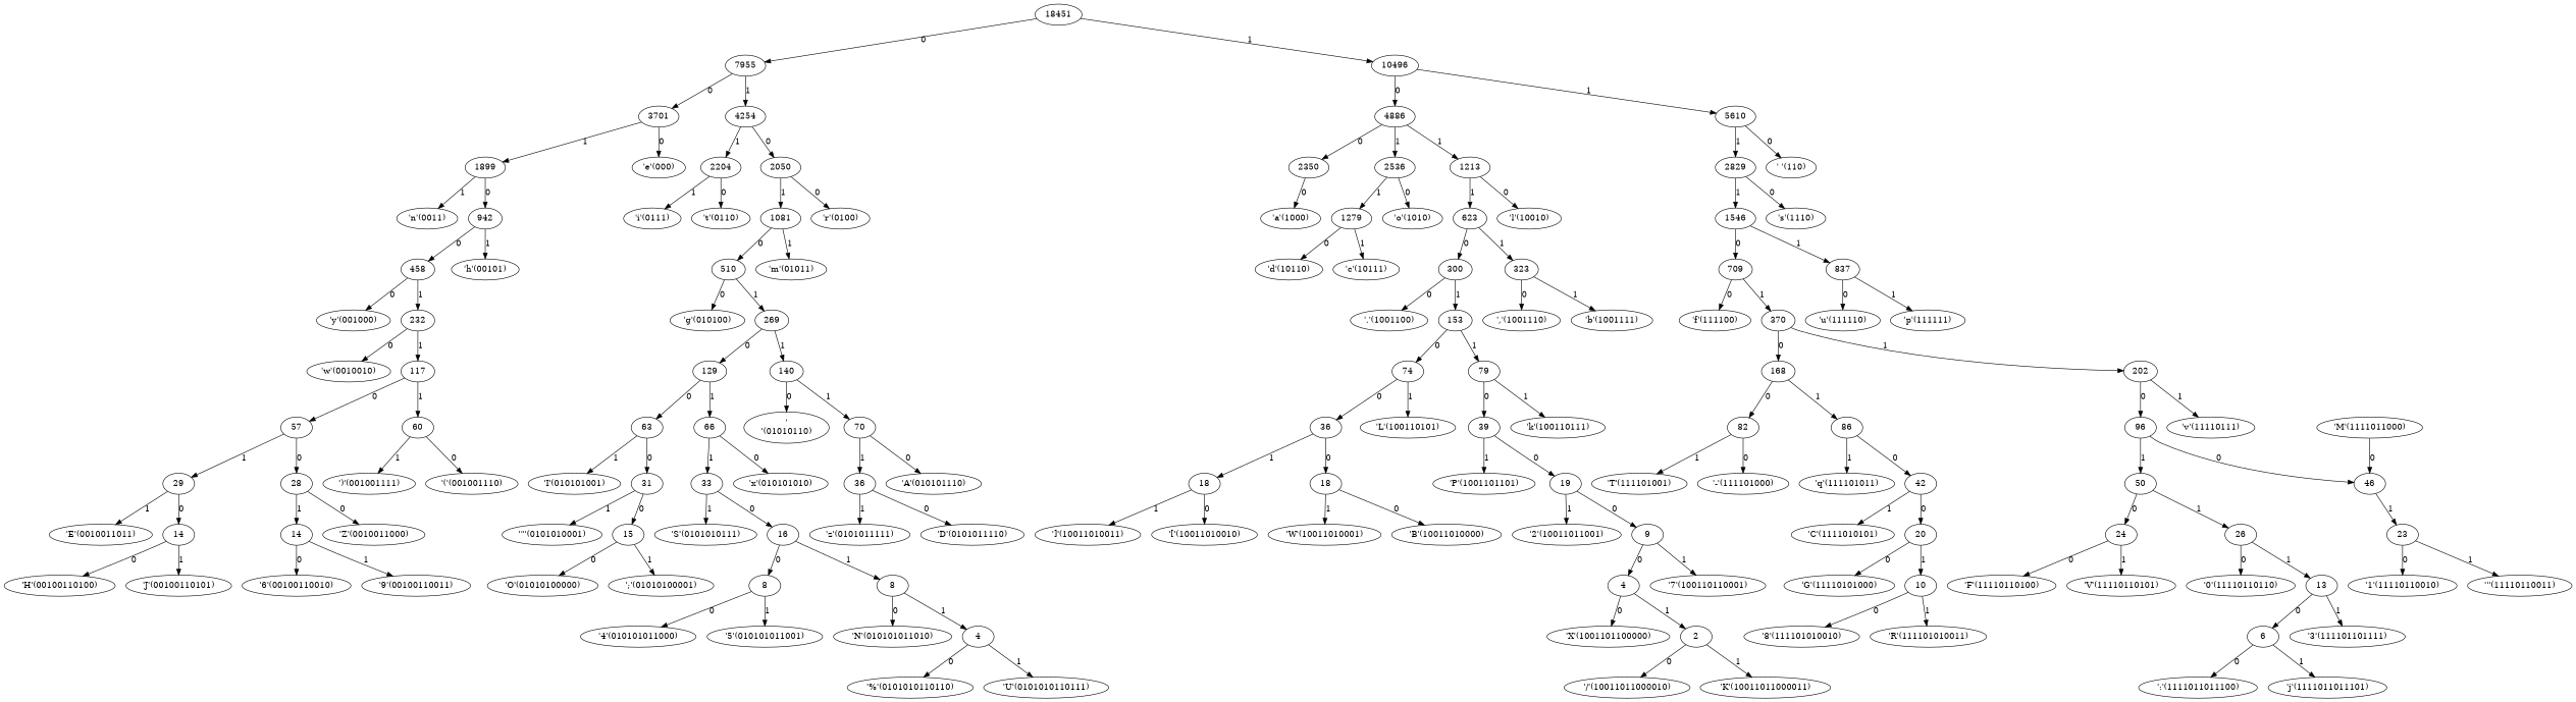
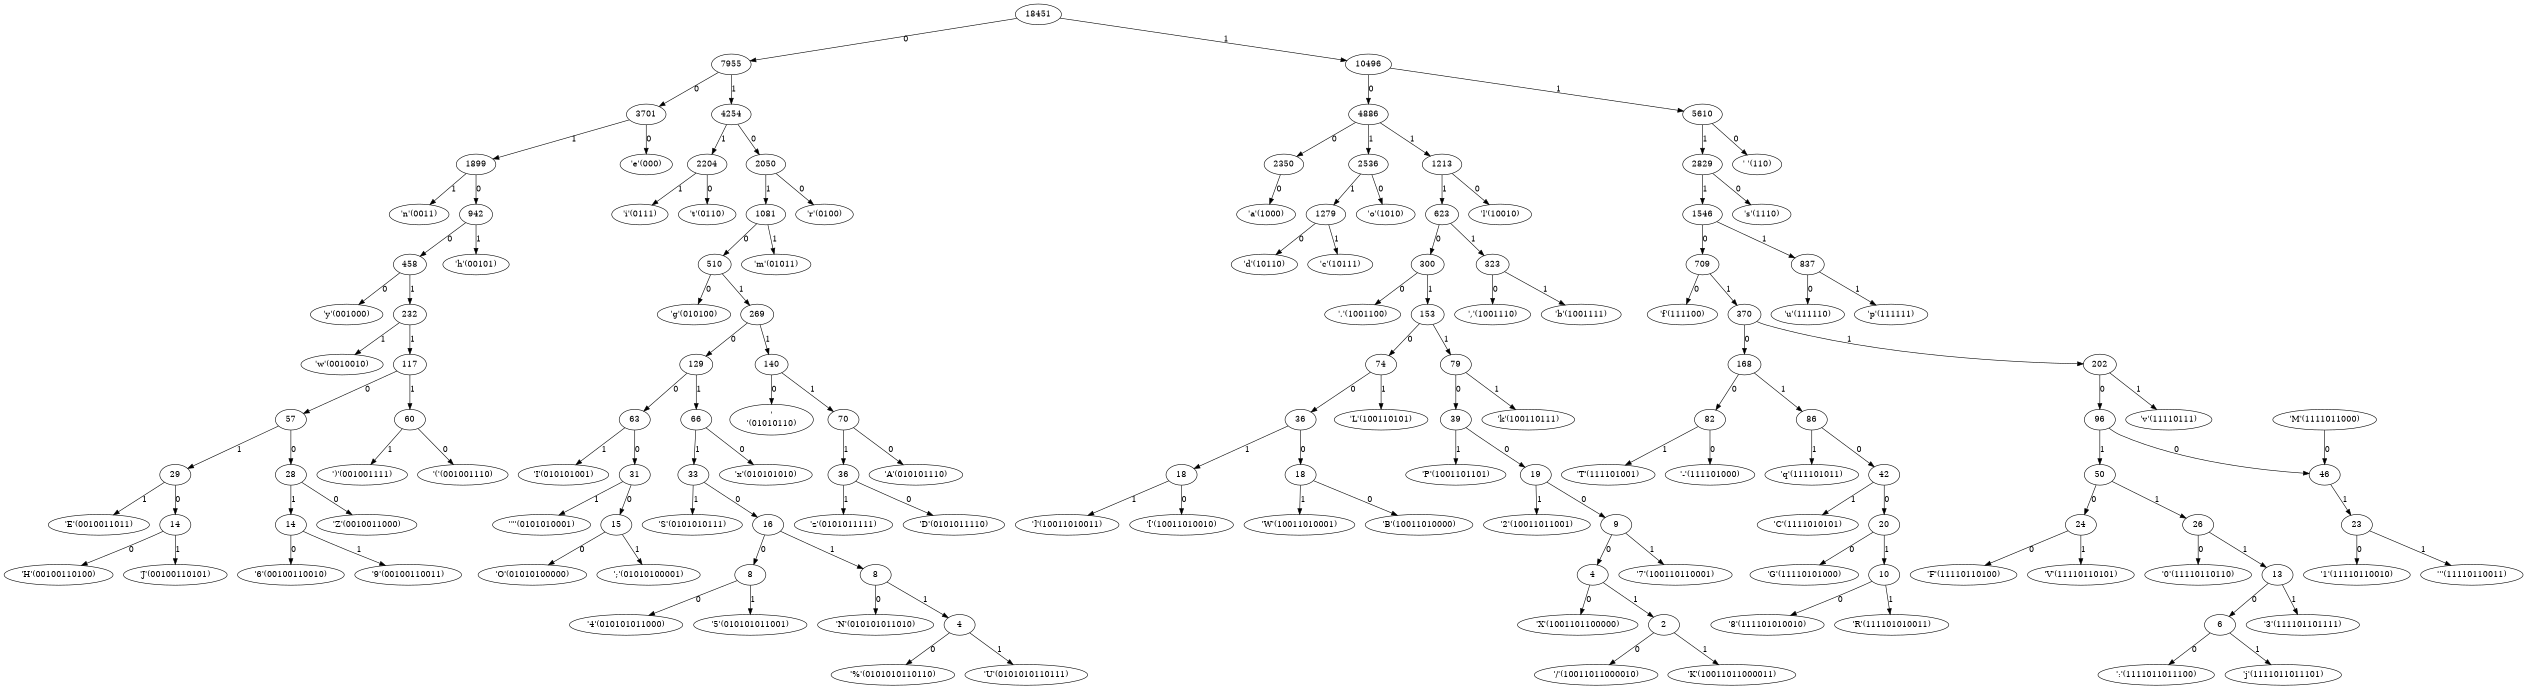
  digraph {
    n1 [label=18451]
    n2 [label=7955]
    n3 [label=10496]
    n4 [label=3701]
    n5 [label=4254]
    n6 [label=4886]
    n7 [label=5610]
    n8 [label="'e'(000)"]
    n9 [label=1899]
    n10 [label=2050]
    n11 [label=2204]
    n12 [label=942]
    n13 [label="'n'(0011)"]
    n14 [label=458]
    n15 [label="'h'(00101)"]
    n16 [label="'y'(001000)"]
    n17 [label=232]
    n18 [label="'w'(0010010)"]
    n19 [label=117]
    n20 [label=57]
    n21 [label=60]
    n22 [label=28]
    n23 [label=29]
    n24 [label="'('(001001110)"]
    n25 [label="')'(001001111)"]
    n26 [label="'Z'(0010011000)"]
    n27 [label=14]
    n28 [label=14]
    n29 [label="'E'(0010011011)"]
    n30 [label="'6'(00100110010)"]
    n31 [label="'9'(00100110011)"]
    n32 [label="'H'(00100110100)"]
    n33 [label="'J'(00100110101)"]
    n34 [label="'r'(0100)"]
    n35 [label=1081]
    n36 [label="'t'(0110)"]
    n37 [label="'i'(0111)"]
    n38 [label=510]
    n39 [label="'m'(01011)"]
    n40 [label="'g'(010100)"]
    n41 [label=269]
    n42 [label=129]
    n43 [label=140]
    n44 [label=63]
    n45 [label=66]
    n46 [label="'\n'(01010110)"]
    n47 [label=70]
    n48 [label=31]
    n49 [label="'I'(010101001)"]
    n50 [label="'x'(010101010)"]
    n51 [label=33]
    n52 [label=15]
    n53 [label="'\"'(0101010001)"]
    n54 [label="'O'(01010100000)"]
    n55 [label="';'(01010100001)"]
    n56 [label=16]
    n57 [label="'S'(0101010111)"]
    n58 [label=8]
    n59 [label=8]
    n60 [label="'4'(010101011000)"]
    n61 [label="'5'(010101011001)"]
    n62 [label="'N'(010101011010)"]
    n63 [label=4]
    n64 [label="'%'(0101010110110)"]
    n65 [label="'U'(0101010110111)"]
    n66 [label="'A'(010101110)"]
    n67 [label=36]
    n68 [label="'D'(0101011110)"]
    n69 [label="'z'(0101011111)"]
    n70 [label=2350]
    n71 [label=2536]
    n72 [label=1213]
    n73 [label="' '(110)"]
    n74 [label=2829]
    n75 [label="'a'(1000)"]
    n76 [label="'o'(1010)"]
    n77 [label=1279]
    n78 [label="'l'(10010)"]
    n79 [label=623]
    n80 [label=300]
    n81 [label=323]
    n82 [label="'.'(1001100)"]
    n83 [label=153]
    n84 [label="','(1001110)"]
    n85 [label="'b'(1001111)"]
    n86 [label=74]
    n87 [label=79]
    n88 [label=36]
    n89 [label="'L'(100110101)"]
    n90 [label=39]
    n91 [label="'k'(100110111)"]
    n92 [label=18]
    n93 [label=18]
    n94 [label="'B'(10011010000)"]
    n95 [label="'W'(10011010001)"]
    n96 [label="'['(10011010010)"]
    n97 [label="']'(10011010011)"]
    n98 [label=19]
    n99 [label="'P'(1001101101)"]
    n100 [label=9]
    n101 [label="'2'(10011011001)"]
    n102 [label=4]
    n103 [label="'7'(100110110001)"]
    n104 [label="'X'(1001101100000)"]
    n105 [label=2]
    n106 [label="'/'(10011011000010)"]
    n107 [label="'K'(10011011000011)"]
    n108 [label="'d'(10110)"]
    n109 [label="'c'(10111)"]
    n110 [label="'s'(1110)"]
    n111 [label=1546]
    n112 [label=709]
    n113 [label=837]
    n114 [label="'f'(111100)"]
    n115 [label=370]
    n116 [label="'u'(111110)"]
    n117 [label="'p'(111111)"]
    n118 [label=168]
    n119 [label=202]
    n120 [label=82]
    n121 [label=86]
    n122 [label=96]
    n123 [label="'v'(11110111)"]
    n124 [label="'-'(111101000)"]
    n125 [label="'T'(111101001)"]
    n126 [label=42]
    n127 [label="'q'(111101011)"]
    n128 [label=20]
    n129 [label="'C'(1111010101)"]
    n130 [label="'G'(11110101000)"]
    n131 [label=10]
    n132 [label="'8'(111101010010)"]
    n133 [label="'R'(111101010011)"]
    n134 [label=46]
    n135 [label=50]
    n136 [label=23]
    n137 [label=24]
    n138 [label=26]
    n139 [label="'M'(1111011000)"]
    n140 [label="'1'(11110110010)"]
    n141 [label="'''(11110110011)"]
    n142 [label="'F'(11110110100)"]
    n143 [label="'V'(11110110101)"]
    n144 [label="'0'(11110110110)"]
    n145 [label=13]
    n146 [label=6]
    n147 [label="'3'(111101101111)"]
    n148 [label="':'(1111011011100)"]
    n149 [label="'j'(1111011011101)"]
    n1 -> n2 [label=0]
    n1 -> n3 [label=1]
    n2 -> n4 [label=0]
    n2 -> n5 [label=1]
    n3 -> n6 [label=0]
    n3 -> n7 [label=1]
    n4 -> n8 [label=0]
    n4 -> n9 [label=1]
    n5 -> n10 [label=0]
    n5 -> n11 [label=1]
    n6 -> n70 [label=0]
    n6 -> n71 [label=1]
    n6 -> n72 [label=1]
    n7 -> n73 [label=0]
    n7 -> n74 [label=1]
    n9 -> n12 [label=0]
    n9 -> n13 [label=1]
    n10 -> n34 [label=0]
    n10 -> n35 [label=1]
    n11 -> n36 [label=0]
    n11 -> n37 [label=1]
    n12 -> n14 [label=0]
    n12 -> n15 [label=1]
    n14 -> n16 [label=0]
    n14 -> n17 [label=1]
-   n17 -> n18 [label=0]
+   n17 -> n18 [label=1]
    n17 -> n19 [label=1]
    n19 -> n20 [label=0]
    n19 -> n21 [label=1]
    n20 -> n22 [label=0]
    n20 -> n23 [label=1]
    n21 -> n24 [label=0]
    n21 -> n25 [label=1]
    n22 -> n26 [label=0]
    n22 -> n27 [label=1]
    n23 -> n28 [label=0]
    n23 -> n29 [label=1]
    n27 -> n30 [label=0]
    n27 -> n31 [label=1]
    n28 -> n32 [label=0]
    n28 -> n33 [label=1]
    n35 -> n38 [label=0]
    n35 -> n39 [label=1]
    n38 -> n40 [label=0]
    n38 -> n41 [label=1]
    n41 -> n42 [label=0]
    n41 -> n43 [label=1]
    n42 -> n44 [label=0]
    n42 -> n45 [label=1]
    n43 -> n46 [label=0]
    n43 -> n47 [label=1]
    n44 -> n48 [label=0]
    n44 -> n49 [label=1]
    n45 -> n50 [label=0]
    n45 -> n51 [label=1]
    n47 -> n66 [label=0]
    n47 -> n67 [label=1]
    n48 -> n52 [label=0]
    n48 -> n53 [label=1]
    n51 -> n56 [label=0]
    n51 -> n57 [label=1]
    n52 -> n54 [label=0]
    n52 -> n55 [label=1]
    n56 -> n58 [label=0]
    n56 -> n59 [label=1]
    n58 -> n60 [label=0]
    n58 -> n61 [label=1]
    n59 -> n62 [label=0]
    n59 -> n63 [label=1]
    n63 -> n64 [label=0]
    n63 -> n65 [label=1]
    n67 -> n68 [label=0]
    n67 -> n69 [label=1]
    n70 -> n75 [label=0]
    n71 -> n76 [label=0]
    n71 -> n77 [label=1]
    n72 -> n78 [label=0]
    n72 -> n79 [label=1]
    n74 -> n110 [label=0]
    n74 -> n111 [label=1]
    n77 -> n108 [label=0]
    n77 -> n109 [label=1]
    n79 -> n80 [label=0]
    n79 -> n81 [label=1]
    n80 -> n82 [label=0]
    n80 -> n83 [label=1]
    n81 -> n84 [label=0]
    n81 -> n85 [label=1]
    n83 -> n86 [label=0]
    n83 -> n87 [label=1]
    n86 -> n88 [label=0]
    n86 -> n89 [label=1]
    n87 -> n90 [label=0]
    n87 -> n91 [label=1]
    n88 -> n92 [label=0]
    n88 -> n93 [label=1]
    n90 -> n98 [label=0]
    n90 -> n99 [label=1]
    n92 -> n94 [label=0]
    n92 -> n95 [label=1]
    n93 -> n96 [label=0]
    n93 -> n97 [label=1]
    n98 -> n100 [label=0]
    n98 -> n101 [label=1]
    n100 -> n102 [label=0]
    n100 -> n103 [label=1]
    n102 -> n104 [label=0]
    n102 -> n105 [label=1]
    n105 -> n106 [label=0]
    n105 -> n107 [label=1]
    n111 -> n112 [label=0]
    n111 -> n113 [label=1]
    n112 -> n114 [label=0]
    n112 -> n115 [label=1]
    n113 -> n116 [label=0]
    n113 -> n117 [label=1]
    n115 -> n118 [label=0]
    n115 -> n119 [label=1]
    n118 -> n120 [label=0]
    n118 -> n121 [label=1]
    n119 -> n122 [label=0]
    n119 -> n123 [label=1]
    n120 -> n124 [label=0]
    n120 -> n125 [label=1]
    n121 -> n126 [label=0]
    n121 -> n127 [label=1]
    n122 -> n134 [label=0]
    n122 -> n135 [label=1]
    n126 -> n128 [label=0]
    n126 -> n129 [label=1]
    n128 -> n130 [label=0]
    n128 -> n131 [label=1]
    n131 -> n132 [label=0]
    n131 -> n133 [label=1]
    n134 -> n136 [label=1]
    n135 -> n137 [label=0]
    n135 -> n138 [label=1]
    n136 -> n140 [label=0]
    n136 -> n141 [label=1]
    n137 -> n142 [label=0]
    n137 -> n143 [label=1]
    n138 -> n144 [label=0]
    n138 -> n145 [label=1]
    n139 -> n134 [label=0]
    n145 -> n146 [label=0]
    n145 -> n147 [label=1]
    n146 -> n148 [label=0]
    n146 -> n149 [label=1]
  }
